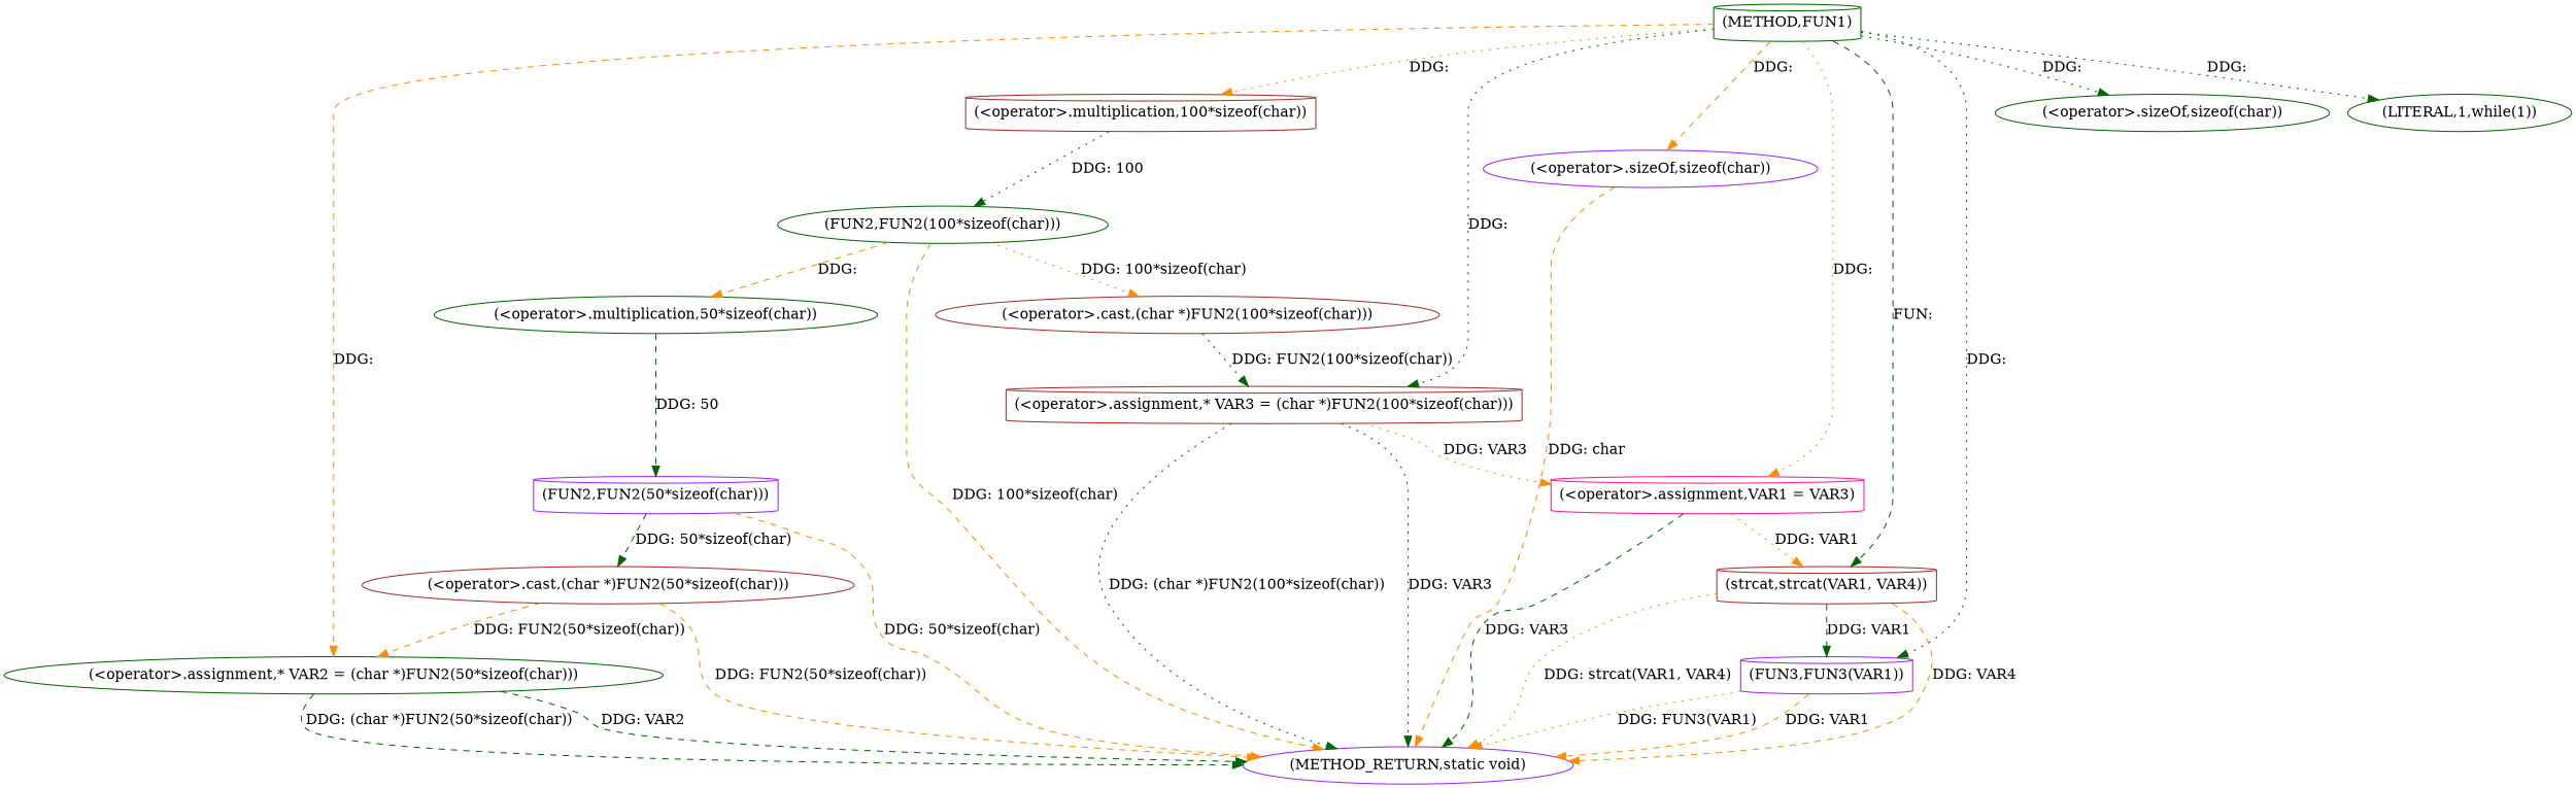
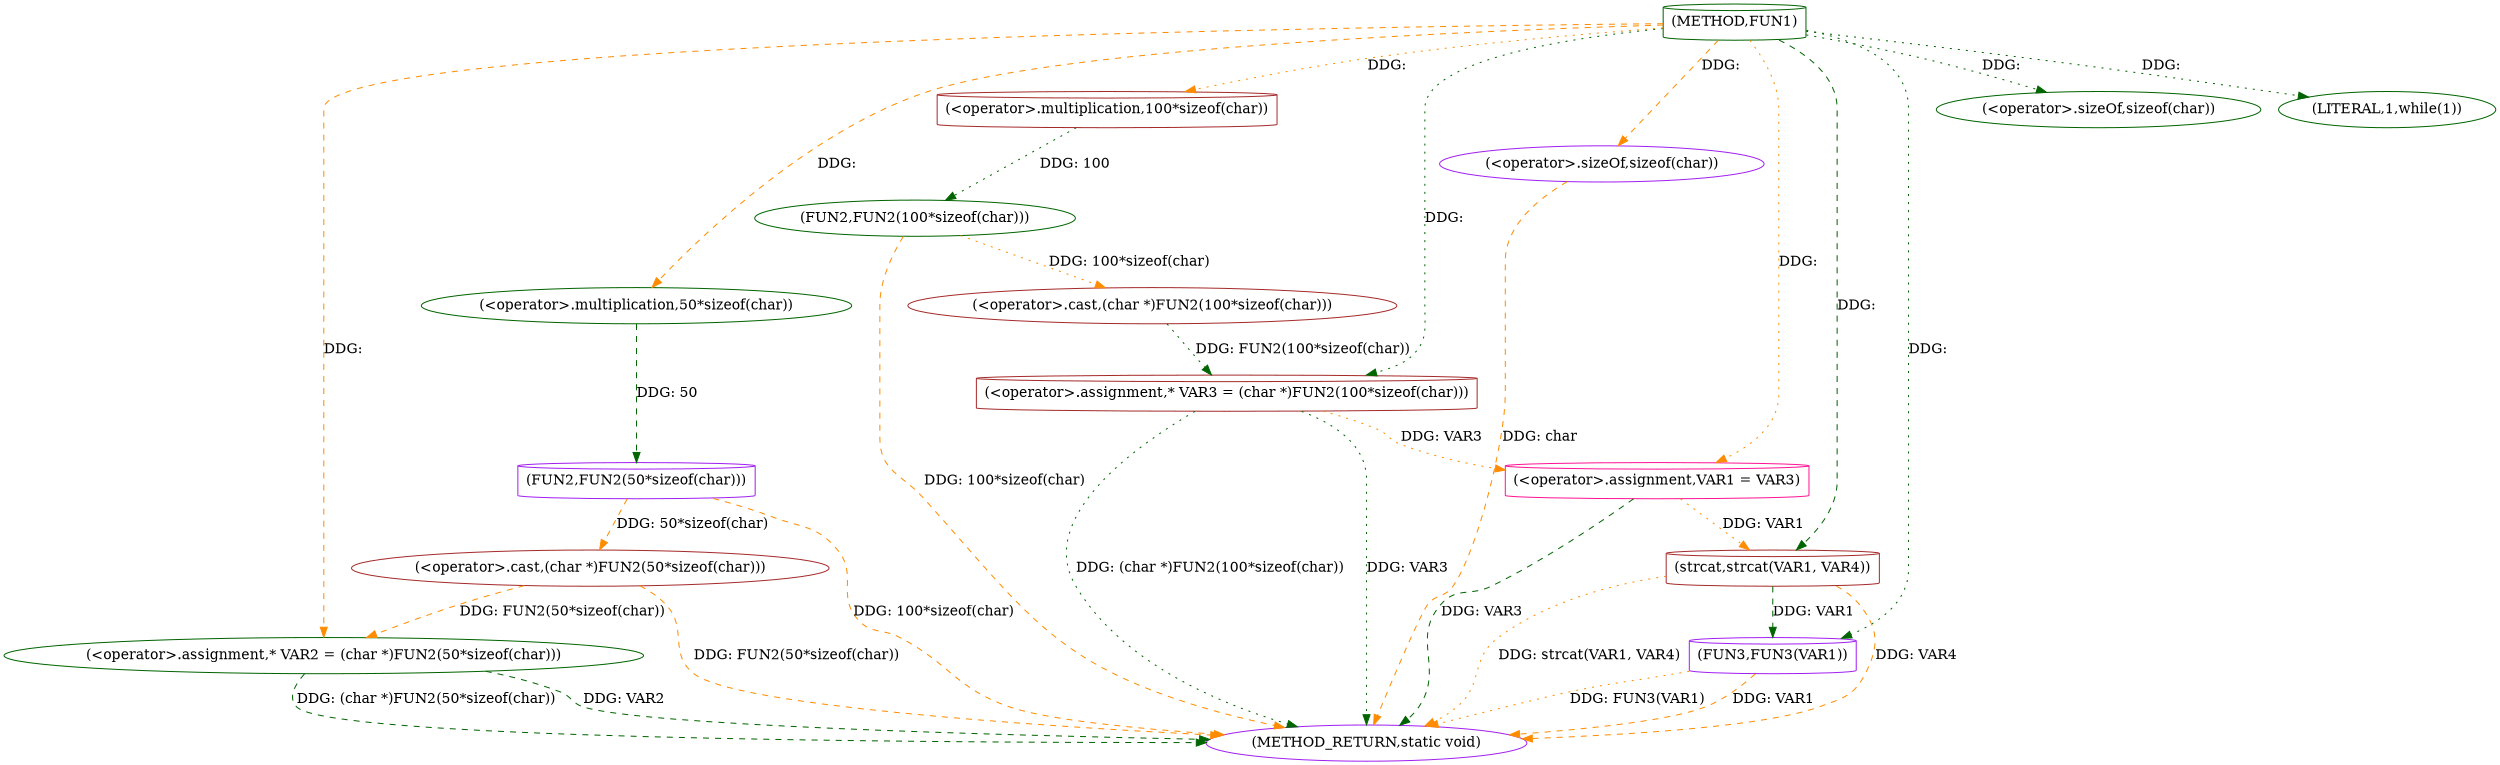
  digraph {
    node [color=darkgreen shape=ellipse]
    edge [color=darkorange style=dashed]
    n1 [label="(METHOD,FUN1)" shape=cylinder]
    n2 [label="(<operator>.assignment,* VAR2 = (char *)FUN2(50*sizeof(char)))"]
    n3 [label="(<operator>.multiplication,50*sizeof(char))"]
    n4 [label="(<operator>.sizeOf,sizeof(char))"]
    n5 [color=brown label="(<operator>.assignment,* VAR3 = (char *)FUN2(100*sizeof(char)))" shape=cylinder]
    n6 [color=brown label="(<operator>.multiplication,100*sizeof(char))" shape=cylinder]
    n7 [color=purple label="(<operator>.sizeOf,sizeof(char))"]
    n8 [label="(LITERAL,1,while(1))"]
    n9 [color=deeppink label="(<operator>.assignment,VAR1 = VAR3)" shape=cylinder]
    n10 [color=brown label="(strcat,strcat(VAR1, VAR4))" shape=cylinder]
    n11 [color=purple label="(FUN3,FUN3(VAR1))" shape=cylinder]
    n12 [color=purple label="(METHOD_RETURN,static void)"]
    n13 [color=purple label="(FUN2,FUN2(50*sizeof(char)))" shape=cylinder]
    n14 [label="(FUN2,FUN2(100*sizeof(char)))"]
    n15 [color=brown label="(<operator>.cast,(char *)FUN2(50*sizeof(char)))"]
    n16 [color=brown label="(<operator>.cast,(char *)FUN2(100*sizeof(char)))"]
    n1 -> n2 [label="DDG: "]
-   n14 -> n3 [label="DDG: "]
+   n1 -> n3 [label="DDG: "]
    n1 -> n4 [color=darkgreen label="DDG: " style=dotted]
    n1 -> n5 [color=darkgreen label="DDG: " style=dotted]
    n1 -> n6 [label="DDG: " style=dotted]
    n1 -> n7 [label="DDG: "]
    n1 -> n8 [color=darkgreen label="DDG: " style=dotted]
    n1 -> n9 [label="DDG: " style=dotted]
-   n1 -> n10 [color=darkgreen label="FUN: "]
+   n1 -> n10 [color=darkgreen label="DDG: "]
    n1 -> n11 [color=darkgreen label="DDG: " style=dotted]
    n2 -> n12 [color=darkgreen label="DDG: VAR2"]
    n2 -> n12 [color=darkgreen label="DDG: (char *)FUN2(50*sizeof(char))"]
    n3 -> n13 [color=darkgreen label="DDG: 50"]
    n5 -> n9 [label="DDG: VAR3" style=dotted]
    n5 -> n12 [color=darkgreen label="DDG: (char *)FUN2(100*sizeof(char))" style=dotted]
    n5 -> n12 [color=darkgreen label="DDG: VAR3" style=dotted]
    n6 -> n14 [color=darkgreen label="DDG: 100" style=dotted]
    n7 -> n12 [label="DDG: char"]
    n9 -> n10 [label="DDG: VAR1" style=dotted]
    n9 -> n12 [color=darkgreen label="DDG: VAR3"]
    n10 -> n11 [color=darkgreen label="DDG: VAR1"]
    n10 -> n12 [label="DDG: strcat(VAR1, VAR4)" style=dotted]
    n10 -> n12 [label="DDG: VAR4"]
    n11 -> n12 [label="DDG: FUN3(VAR1)" style=dotted]
    n11 -> n12 [label="DDG: VAR1"]
-   n13 -> n12 [label="DDG: 50*sizeof(char)"]
-   n13 -> n15 [color=darkgreen label="DDG: 50*sizeof(char)"]
+   n13 -> n12 [label="DDG: 100*sizeof(char)"]
+   n13 -> n15 [label="DDG: 50*sizeof(char)"]
    n14 -> n12 [label="DDG: 100*sizeof(char)"]
    n14 -> n16 [label="DDG: 100*sizeof(char)" style=dotted]
    n15 -> n2 [label="DDG: FUN2(50*sizeof(char))"]
    n15 -> n12 [label="DDG: FUN2(50*sizeof(char))"]
    n16 -> n5 [color=darkgreen label="DDG: FUN2(100*sizeof(char))" style=dotted]
  }
